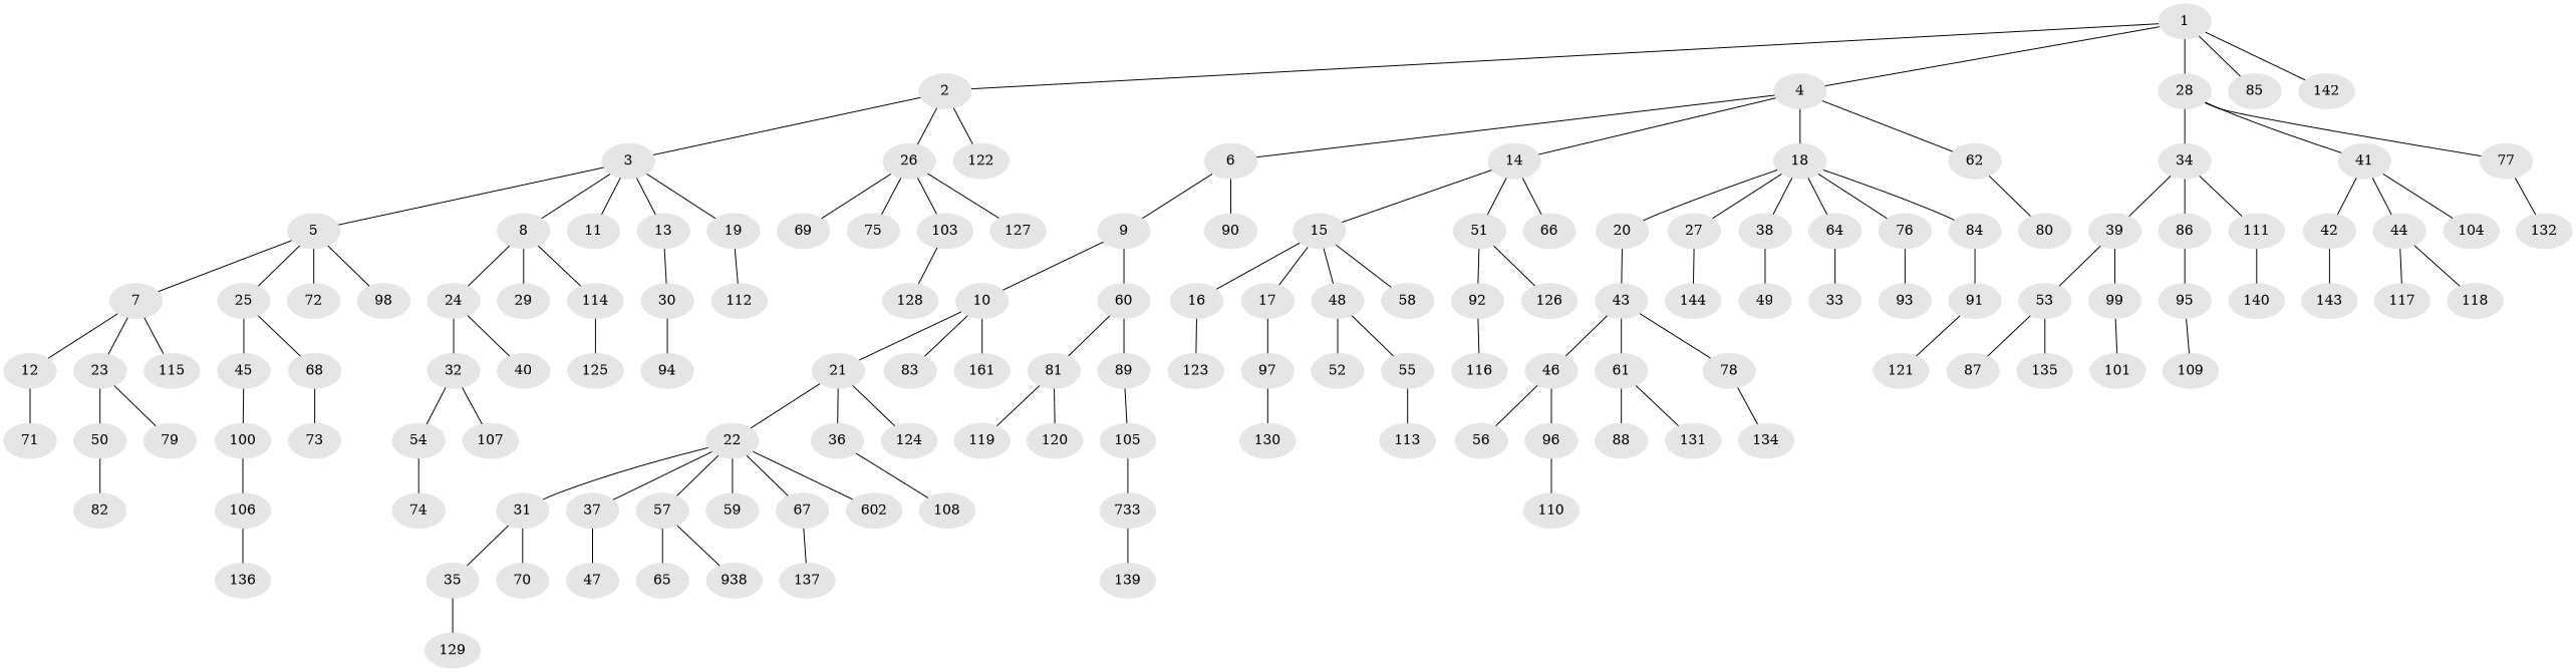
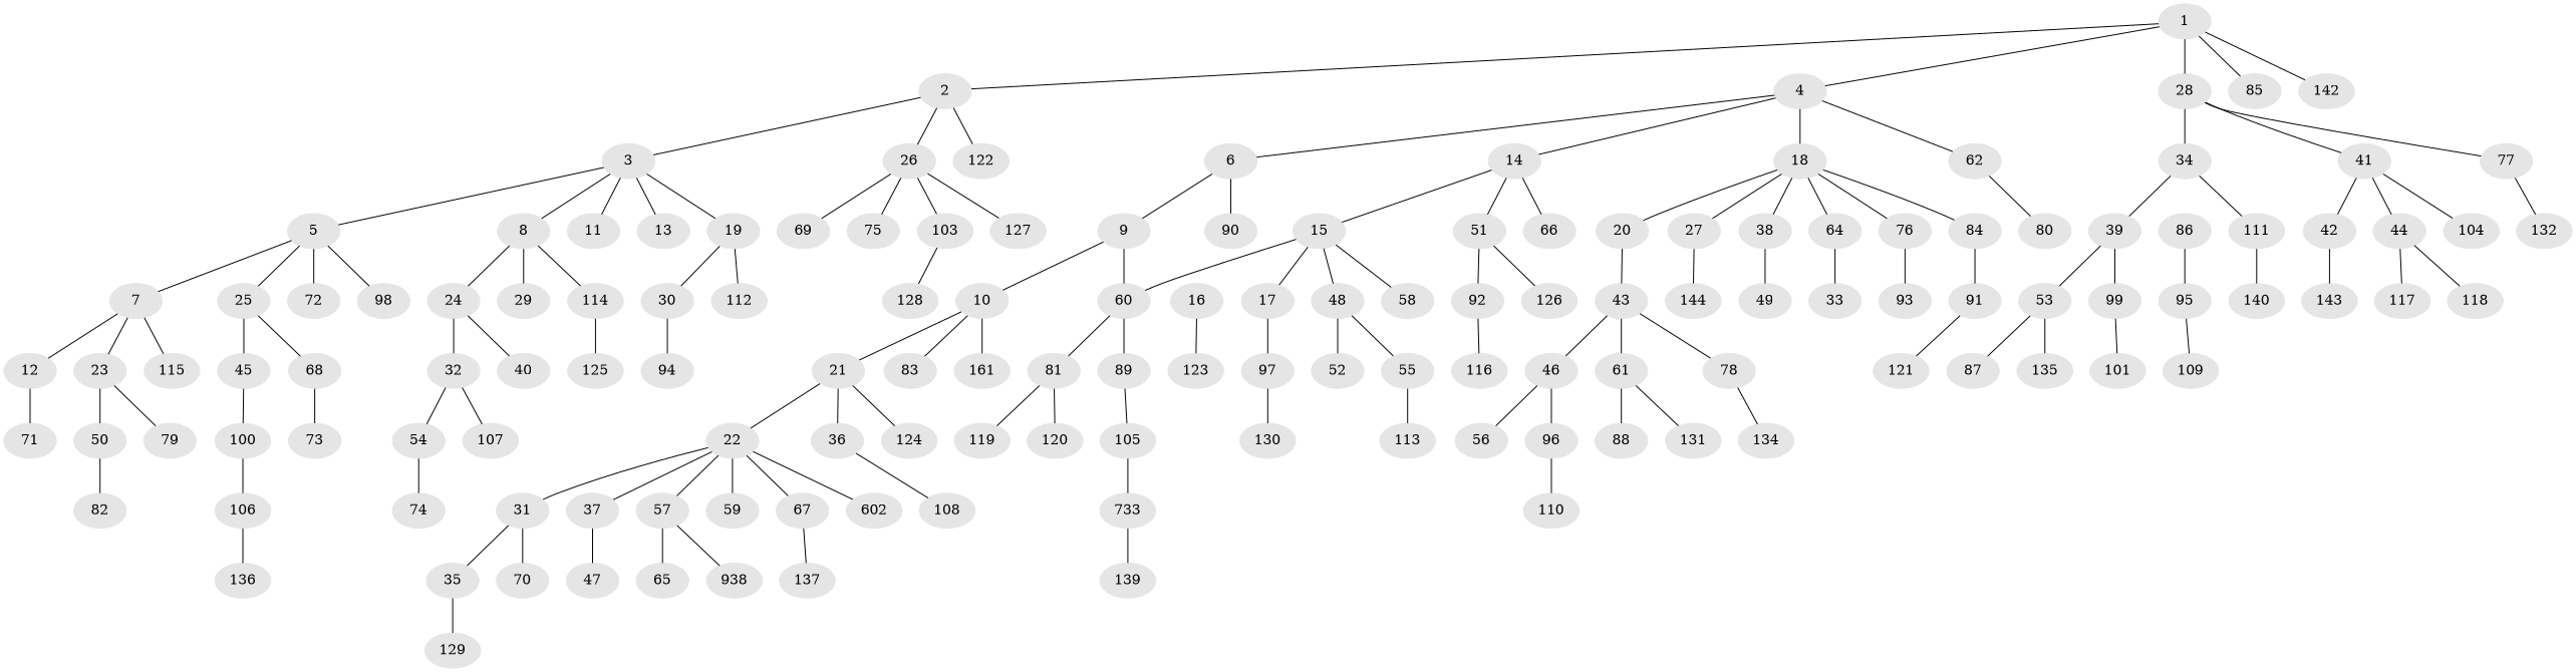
  graph {
    node [color=gray90 style=filled]
    1
    2
    4
    28
    85
    142
    3
    26
    122
    6
    14
    18
    62
    34
    41
    77
    5
    8
    11
    13
    19
    69
    75
    103
    127
    7
    25
    72
    98
    24
    29
    114
    30
    112
    9
    90
    15
    51
    66
    20
    27
    38
    64
    76
    84
    80
    12
    23
    115
    45
    68
    10
    60
    71
    50
    79
    32
    40
    125
    21
    83
    n62 [label=161]
    81
    89
    22
    36
    124
    94
    16
    17
    48
    58
    92
    126
    123
    97
    52
    55
    130
    43
    144
    49
    33
    93
    91
    46
    61
    78
    31
    37
    57
    59
    67
    n94 [label=602]
    108
    35
    70
    47
    65
    n100 [label=938]
    137
    82
    54
    107
    100
    73
    128
    39
    86
    111
    42
    44
    104
    132
    129
    74
    53
    99
    95
    140
    87
    135
    101
    143
    117
    118
    56
    96
    88
    131
    134
    106
    110
    113
    116
    119
    120
    105
    121
    109
    n141 [label=733]
    136
    139
    1 -- 2
    1 -- 4
    1 -- 28
    1 -- 85
    1 -- 142
    2 -- 3
    2 -- 26
    2 -- 122
    4 -- 6
    4 -- 14
    4 -- 18
    4 -- 62
    28 -- 34
    28 -- 41
    28 -- 77
    3 -- 5
    3 -- 8
    3 -- 11
    3 -- 13
    3 -- 19
    26 -- 69
    26 -- 75
    26 -- 103
    26 -- 127
    6 -- 9
    6 -- 90
    14 -- 15
    14 -- 51
    14 -- 66
    18 -- 20
    18 -- 27
    18 -- 38
    18 -- 64
    18 -- 76
    18 -- 84
    62 -- 80
    34 -- 39
-   34 -- 86
    34 -- 111
    41 -- 42
    41 -- 44
    41 -- 104
    77 -- 132
    5 -- 7
    5 -- 25
    5 -- 72
    5 -- 98
    8 -- 24
    8 -- 29
    8 -- 114
-   13 -- 30
+   19 -- 30
    19 -- 112
    103 -- 128
    7 -- 12
    7 -- 23
    7 -- 115
    25 -- 45
    25 -- 68
    24 -- 32
    24 -- 40
    114 -- 125
    30 -- 94
    9 -- 10
    9 -- 60
-   15 -- 16
+   15 -- 60
    15 -- 17
    15 -- 48
    15 -- 58
    51 -- 92
    51 -- 126
    20 -- 43
    27 -- 144
    38 -- 49
    64 -- 33
    76 -- 93
    84 -- 91
    12 -- 71
    23 -- 50
    23 -- 79
    45 -- 100
    68 -- 73
    10 -- 21
    10 -- 83
    10 -- n62
    60 -- 81
    60 -- 89
    50 -- 82
    32 -- 54
    32 -- 107
    21 -- 22
    21 -- 36
    21 -- 124
    81 -- 119
    81 -- 120
    89 -- 105
    22 -- 31
    22 -- 37
    22 -- 57
    22 -- 59
    22 -- 67
    22 -- n94
    36 -- 108
    16 -- 123
    17 -- 97
    48 -- 52
    48 -- 55
    92 -- 116
    97 -- 130
    55 -- 113
    43 -- 46
    43 -- 61
    43 -- 78
    91 -- 121
    46 -- 56
    46 -- 96
    61 -- 88
    61 -- 131
    78 -- 134
    31 -- 35
    31 -- 70
    37 -- 47
    57 -- 65
    57 -- n100
    67 -- 137
    35 -- 129
    54 -- 74
    100 -- 106
    39 -- 53
    39 -- 99
    86 -- 95
    111 -- 140
    42 -- 143
    44 -- 117
    44 -- 118
    53 -- 87
    53 -- 135
    99 -- 101
    95 -- 109
    96 -- 110
    106 -- 136
    105 -- n141
    n141 -- 139
  }
